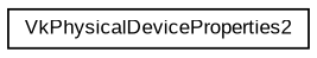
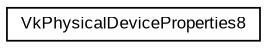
  digraph {
    rankdir=TB
    fontname="Liberation Sans"
-   n1 [color=black fillcolor=white fontname="Liberation Sans" fontsize=10 height=0.2 label=VkPhysicalDeviceProperties2 shape=record style=filled width=0.4]
+   n1 [color=black fillcolor=white fontname="Liberation Sans" fontsize=10 height=0.2 label=VkPhysicalDeviceProperties8 shape=record style=filled width=0.4]
  }
